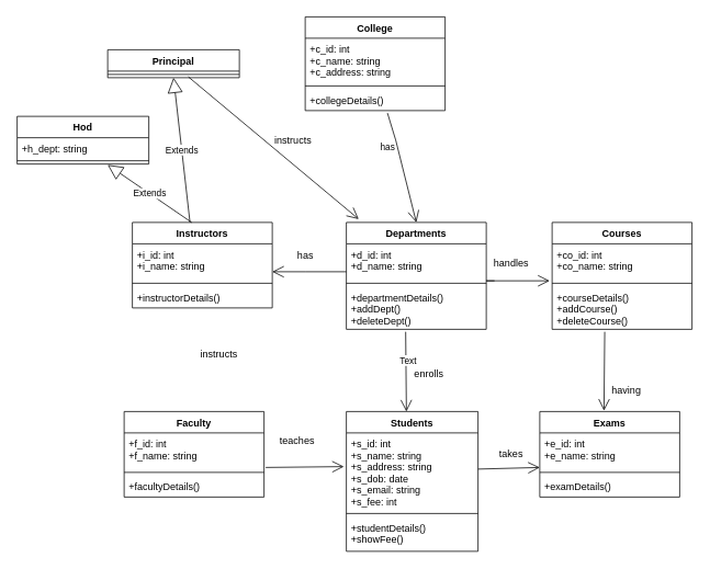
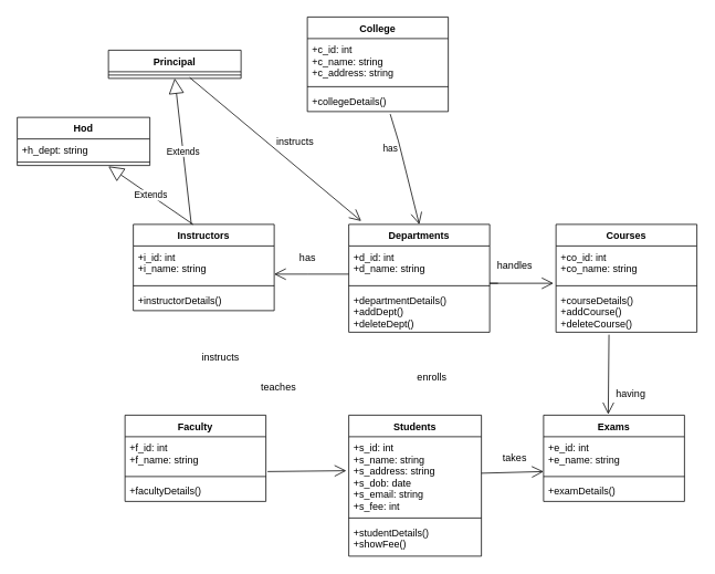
  <mxCell id="0" />
  <mxCell id="1" parent="0" />
  <mxCell id="2" value="College" style="swimlane;fontStyle=1;align=center;verticalAlign=top;childLayout=stackLayout;horizontal=1;startSize=26;horizontalStack=0;resizeParent=1;resizeParentMax=0;resizeLast=0;collapsible=1;marginBottom=0;" vertex="1" parent="1"><mxGeometry x="370" y="20" width="170" height="114" as="geometry" /></mxCell>
  <mxCell id="3" value="+c_id: int&#10;+c_name: string&#10;+c_address: string&#10;&#10;&#10;&#10;&#10;" style="text;strokeColor=none;fillColor=none;align=left;verticalAlign=top;spacingLeft=4;spacingRight=4;overflow=hidden;rotatable=0;points=[[0,0.5],[1,0.5]];portConstraint=eastwest;" vertex="1" parent="2"><mxGeometry y="26" width="170" height="54" as="geometry" /></mxCell>
  <mxCell id="4" value="" style="line;strokeWidth=1;fillColor=none;align=left;verticalAlign=middle;spacingTop=-1;spacingLeft=3;spacingRight=3;rotatable=0;labelPosition=right;points=[];portConstraint=eastwest;strokeColor=inherit;" vertex="1" parent="2"><mxGeometry y="80" width="170" height="8" as="geometry" /></mxCell>
  <mxCell id="5" value="+collegeDetails()" style="text;strokeColor=none;fillColor=none;align=left;verticalAlign=top;spacingLeft=4;spacingRight=4;overflow=hidden;rotatable=0;points=[[0,0.5],[1,0.5]];portConstraint=eastwest;" vertex="1" parent="2"><mxGeometry y="88" width="170" height="26" as="geometry" /></mxCell>
  <mxCell id="6" value="Instructors" style="swimlane;fontStyle=1;align=center;verticalAlign=top;childLayout=stackLayout;horizontal=1;startSize=26;horizontalStack=0;resizeParent=1;resizeParentMax=0;resizeLast=0;collapsible=1;marginBottom=0;" vertex="1" parent="1"><mxGeometry x="160" y="270" width="170" height="104" as="geometry" /></mxCell>
  <mxCell id="7" value="+i_id: int&#10;+i_name: string&#10;&#10;&#10;&#10;&#10;" style="text;strokeColor=none;fillColor=none;align=left;verticalAlign=top;spacingLeft=4;spacingRight=4;overflow=hidden;rotatable=0;points=[[0,0.5],[1,0.5]];portConstraint=eastwest;" vertex="1" parent="6"><mxGeometry y="26" width="170" height="44" as="geometry" /></mxCell>
  <mxCell id="8" value="" style="line;strokeWidth=1;fillColor=none;align=left;verticalAlign=middle;spacingTop=-1;spacingLeft=3;spacingRight=3;rotatable=0;labelPosition=right;points=[];portConstraint=eastwest;strokeColor=inherit;" vertex="1" parent="6"><mxGeometry y="70" width="170" height="8" as="geometry" /></mxCell>
  <mxCell id="9" value="+instructorDetails()" style="text;strokeColor=none;fillColor=none;align=left;verticalAlign=top;spacingLeft=4;spacingRight=4;overflow=hidden;rotatable=0;points=[[0,0.5],[1,0.5]];portConstraint=eastwest;" vertex="1" parent="6"><mxGeometry y="78" width="170" height="26" as="geometry" /></mxCell>
  <mxCell id="10" value="Departments" style="swimlane;fontStyle=1;align=center;verticalAlign=top;childLayout=stackLayout;horizontal=1;startSize=26;horizontalStack=0;resizeParent=1;resizeParentMax=0;resizeLast=0;collapsible=1;marginBottom=0;" vertex="1" parent="1"><mxGeometry x="420" y="270" width="170" height="130" as="geometry" /></mxCell>
  <mxCell id="11" value="+d_id: int&#10;+d_name: string&#10;&#10;&#10;&#10;" style="text;strokeColor=none;fillColor=none;align=left;verticalAlign=top;spacingLeft=4;spacingRight=4;overflow=hidden;rotatable=0;points=[[0,0.5],[1,0.5]];portConstraint=eastwest;" vertex="1" parent="10"><mxGeometry y="26" width="170" height="44" as="geometry" /></mxCell>
  <mxCell id="12" value="" style="line;strokeWidth=1;fillColor=none;align=left;verticalAlign=middle;spacingTop=-1;spacingLeft=3;spacingRight=3;rotatable=0;labelPosition=right;points=[];portConstraint=eastwest;strokeColor=inherit;" vertex="1" parent="10"><mxGeometry y="70" width="170" height="8" as="geometry" /></mxCell>
  <mxCell id="13" value="+departmentDetails()&#10;+addDept()&#10;+deleteDept()" style="text;strokeColor=none;fillColor=none;align=left;verticalAlign=top;spacingLeft=4;spacingRight=4;overflow=hidden;rotatable=0;points=[[0,0.5],[1,0.5]];portConstraint=eastwest;" vertex="1" parent="10"><mxGeometry y="78" width="170" height="52" as="geometry" /></mxCell>
  <mxCell id="14" value="Courses" style="swimlane;fontStyle=1;align=center;verticalAlign=top;childLayout=stackLayout;horizontal=1;startSize=26;horizontalStack=0;resizeParent=1;resizeParentMax=0;resizeLast=0;collapsible=1;marginBottom=0;" vertex="1" parent="1"><mxGeometry x="670" y="270" width="170" height="130" as="geometry" /></mxCell>
  <mxCell id="15" value="+co_id: int&#10;+co_name: string&#10;&#10;&#10;&#10;" style="text;strokeColor=none;fillColor=none;align=left;verticalAlign=top;spacingLeft=4;spacingRight=4;overflow=hidden;rotatable=0;points=[[0,0.5],[1,0.5]];portConstraint=eastwest;" vertex="1" parent="14"><mxGeometry y="26" width="170" height="44" as="geometry" /></mxCell>
  <mxCell id="16" value="" style="line;strokeWidth=1;fillColor=none;align=left;verticalAlign=middle;spacingTop=-1;spacingLeft=3;spacingRight=3;rotatable=0;labelPosition=right;points=[];portConstraint=eastwest;strokeColor=inherit;" vertex="1" parent="14"><mxGeometry y="70" width="170" height="8" as="geometry" /></mxCell>
  <mxCell id="17" value="+courseDetails()&#10;+addCourse()&#10;+deleteCourse()" style="text;strokeColor=none;fillColor=none;align=left;verticalAlign=top;spacingLeft=4;spacingRight=4;overflow=hidden;rotatable=0;points=[[0,0.5],[1,0.5]];portConstraint=eastwest;" vertex="1" parent="14"><mxGeometry y="78" width="170" height="52" as="geometry" /></mxCell>
  <mxCell id="18" value="Exams" style="swimlane;fontStyle=1;align=center;verticalAlign=top;childLayout=stackLayout;horizontal=1;startSize=26;horizontalStack=0;resizeParent=1;resizeParentMax=0;resizeLast=0;collapsible=1;marginBottom=0;" vertex="1" parent="1"><mxGeometry x="655" y="500" width="170" height="104" as="geometry" /></mxCell>
  <mxCell id="19" value="+e_id: int&#10;+e_name: string&#10;&#10;&#10;&#10;" style="text;strokeColor=none;fillColor=none;align=left;verticalAlign=top;spacingLeft=4;spacingRight=4;overflow=hidden;rotatable=0;points=[[0,0.5],[1,0.5]];portConstraint=eastwest;" vertex="1" parent="18"><mxGeometry y="26" width="170" height="44" as="geometry" /></mxCell>
  <mxCell id="20" value="" style="line;strokeWidth=1;fillColor=none;align=left;verticalAlign=middle;spacingTop=-1;spacingLeft=3;spacingRight=3;rotatable=0;labelPosition=right;points=[];portConstraint=eastwest;strokeColor=inherit;" vertex="1" parent="18"><mxGeometry y="70" width="170" height="8" as="geometry" /></mxCell>
  <mxCell id="21" value="+examDetails()" style="text;strokeColor=none;fillColor=none;align=left;verticalAlign=top;spacingLeft=4;spacingRight=4;overflow=hidden;rotatable=0;points=[[0,0.5],[1,0.5]];portConstraint=eastwest;" vertex="1" parent="18"><mxGeometry y="78" width="170" height="26" as="geometry" /></mxCell>
  <mxCell id="22" value="Students" style="swimlane;fontStyle=1;align=center;verticalAlign=top;childLayout=stackLayout;horizontal=1;startSize=26;horizontalStack=0;resizeParent=1;resizeParentMax=0;resizeLast=0;collapsible=1;marginBottom=0;" vertex="1" parent="1"><mxGeometry x="420" y="500" width="160" height="170" as="geometry" /></mxCell>
  <mxCell id="23" value="+s_id: int&#10;+s_name: string&#10;+s_address: string&#10;+s_dob: date&#10;+s_email: string&#10;+s_fee: int&#10;&#10;&#10;&#10;" style="text;strokeColor=none;fillColor=none;align=left;verticalAlign=top;spacingLeft=4;spacingRight=4;overflow=hidden;rotatable=0;points=[[0,0.5],[1,0.5]];portConstraint=eastwest;" vertex="1" parent="22"><mxGeometry y="26" width="160" height="94" as="geometry" /></mxCell>
  <mxCell id="24" value="" style="line;strokeWidth=1;fillColor=none;align=left;verticalAlign=middle;spacingTop=-1;spacingLeft=3;spacingRight=3;rotatable=0;labelPosition=right;points=[];portConstraint=eastwest;strokeColor=inherit;" vertex="1" parent="22"><mxGeometry y="120" width="160" height="8" as="geometry" /></mxCell>
  <mxCell id="25" value="+studentDetails()&#10;+showFee()" style="text;strokeColor=none;fillColor=none;align=left;verticalAlign=top;spacingLeft=4;spacingRight=4;overflow=hidden;rotatable=0;points=[[0,0.5],[1,0.5]];portConstraint=eastwest;" vertex="1" parent="22"><mxGeometry y="128" width="160" height="42" as="geometry" /></mxCell>
  <mxCell id="26" value="Faculty" style="swimlane;fontStyle=1;align=center;verticalAlign=top;childLayout=stackLayout;horizontal=1;startSize=26;horizontalStack=0;resizeParent=1;resizeParentMax=0;resizeLast=0;collapsible=1;marginBottom=0;" vertex="1" parent="1"><mxGeometry x="150" y="500" width="170" height="104" as="geometry" /></mxCell>
  <mxCell id="27" value="+f_id: int&#10;+f_name: string&#10;&#10;&#10;&#10;&#10;" style="text;strokeColor=none;fillColor=none;align=left;verticalAlign=top;spacingLeft=4;spacingRight=4;overflow=hidden;rotatable=0;points=[[0,0.5],[1,0.5]];portConstraint=eastwest;" vertex="1" parent="26"><mxGeometry y="26" width="170" height="44" as="geometry" /></mxCell>
  <mxCell id="28" value="" style="line;strokeWidth=1;fillColor=none;align=left;verticalAlign=middle;spacingTop=-1;spacingLeft=3;spacingRight=3;rotatable=0;labelPosition=right;points=[];portConstraint=eastwest;strokeColor=inherit;" vertex="1" parent="26"><mxGeometry y="70" width="170" height="8" as="geometry" /></mxCell>
  <mxCell id="29" value="+facultyDetails()" style="text;strokeColor=none;fillColor=none;align=left;verticalAlign=top;spacingLeft=4;spacingRight=4;overflow=hidden;rotatable=0;points=[[0,0.5],[1,0.5]];portConstraint=eastwest;" vertex="1" parent="26"><mxGeometry y="78" width="170" height="26" as="geometry" /></mxCell>
  <mxCell id="30" value="Hod" style="swimlane;fontStyle=1;align=center;verticalAlign=top;childLayout=stackLayout;horizontal=1;startSize=26;horizontalStack=0;resizeParent=1;resizeParentMax=0;resizeLast=0;collapsible=1;marginBottom=0;" vertex="1" parent="1"><mxGeometry x="20" y="141" width="160" height="58" as="geometry" /></mxCell>
  <mxCell id="31" value="+h_dept: string&#10;&#10;&#10;&#10;&#10;" style="text;strokeColor=none;fillColor=none;align=left;verticalAlign=top;spacingLeft=4;spacingRight=4;overflow=hidden;rotatable=0;points=[[0,0.5],[1,0.5]];portConstraint=eastwest;" vertex="1" parent="30"><mxGeometry y="26" width="160" height="24" as="geometry" /></mxCell>
  <mxCell id="32" value="" style="line;strokeWidth=1;fillColor=none;align=left;verticalAlign=middle;spacingTop=-1;spacingLeft=3;spacingRight=3;rotatable=0;labelPosition=right;points=[];portConstraint=eastwest;strokeColor=inherit;" vertex="1" parent="30"><mxGeometry y="50" width="160" height="8" as="geometry" /></mxCell>
  <mxCell id="33" value="Principal" style="swimlane;fontStyle=1;align=center;verticalAlign=top;childLayout=stackLayout;horizontal=1;startSize=26;horizontalStack=0;resizeParent=1;resizeParentMax=0;resizeLast=0;collapsible=1;marginBottom=0;" vertex="1" parent="1"><mxGeometry x="130" y="60" width="160" height="34" as="geometry" /></mxCell>
  <mxCell id="34" value="" style="line;strokeWidth=1;fillColor=none;align=left;verticalAlign=middle;spacingTop=-1;spacingLeft=3;spacingRight=3;rotatable=0;labelPosition=right;points=[];portConstraint=eastwest;strokeColor=inherit;" vertex="1" parent="33"><mxGeometry y="26" width="160" height="8" as="geometry" /></mxCell>
  <mxCell id="35" value="Extends" style="endArrow=block;endSize=16;endFill=0;html=1;rounded=0;entryX=0.5;entryY=1;entryDx=0;entryDy=0;" edge="1" parent="1" target="33"><mxGeometry width="160" relative="1" as="geometry"><mxPoint x="230" y="270" as="sourcePoint" /><mxPoint x="370" y="190" as="targetPoint" /><Array as="points" /></mxGeometry></mxCell>
  <mxCell id="36" value="Extends" style="endArrow=block;endSize=16;endFill=0;html=1;rounded=0;exitX=0.424;exitY=0;exitDx=0;exitDy=0;exitPerimeter=0;" edge="1" parent="1" source="6"><mxGeometry width="160" relative="1" as="geometry"><mxPoint x="140" y="220" as="sourcePoint" /><mxPoint x="130" y="200" as="targetPoint" /><Array as="points" /></mxGeometry></mxCell>
  <mxCell id="37" value="" style="endArrow=open;endFill=1;endSize=12;html=1;rounded=0;" edge="1" parent="1"><mxGeometry width="160" relative="1" as="geometry"><mxPoint x="420" y="330" as="sourcePoint" /><mxPoint x="330" y="330" as="targetPoint" /><Array as="points"><mxPoint x="370" y="330" /></Array></mxGeometry></mxCell>
  <mxCell id="38" value="has" style="text;html=1;align=center;verticalAlign=middle;resizable=0;points=[];autosize=1;strokeColor=none;fillColor=none;" vertex="1" parent="1"><mxGeometry x="350" y="295" width="40" height="30" as="geometry" /></mxCell>
  <mxCell id="39" value="" style="endArrow=open;endFill=1;endSize=12;html=1;rounded=0;entryX=-0.018;entryY=1.023;entryDx=0;entryDy=0;entryPerimeter=0;" edge="1" parent="1" target="15"><mxGeometry width="160" relative="1" as="geometry"><mxPoint x="600" y="341" as="sourcePoint" /><mxPoint x="610" y="340" as="targetPoint" /><Array as="points"><mxPoint x="590" y="341" /></Array></mxGeometry></mxCell>
  <mxCell id="40" value="handles" style="text;html=1;align=center;verticalAlign=middle;resizable=0;points=[];autosize=1;strokeColor=none;fillColor=none;" vertex="1" parent="1"><mxGeometry x="585" y="305" width="70" height="30" as="geometry" /></mxCell>
  <mxCell id="41" value="" style="endArrow=open;endFill=1;endSize=12;html=1;rounded=0;entryX=0.5;entryY=0;entryDx=0;entryDy=0;exitX=0.588;exitY=1.115;exitDx=0;exitDy=0;exitPerimeter=0;" edge="1" parent="1" source="5" target="10"><mxGeometry width="160" relative="1" as="geometry"><mxPoint x="490" y="170" as="sourcePoint" /><mxPoint x="556.94" y="170.012" as="targetPoint" /><Array as="points"><mxPoint x="480" y="170" /></Array></mxGeometry></mxCell>
  <mxCell id="42" value="has" style="edgeLabel;html=1;align=center;verticalAlign=middle;resizable=0;points=[];" vertex="1" connectable="0" parent="41"><mxGeometry x="-0.343" y="1" relative="1" as="geometry"><mxPoint x="-14" y="-1" as="offset" /></mxGeometry></mxCell>
- <mxCell id="43" value="teaches" style="text;html=1;align=center;verticalAlign=middle;resizable=0;points=[];autosize=1;strokeColor=none;fillColor=none;" vertex="1" parent="1"><mxGeometry x="325" y="521" width="70" height="30" as="geometry" /></mxCell>
+ <mxCell id="43" value="teaches" style="text;html=1;align=center;verticalAlign=middle;resizable=0;points=[];autosize=1;strokeColor=none;fillColor=none;" vertex="1" parent="1"><mxGeometry x="300" y="451" width="70" height="30" as="geometry" /></mxCell>
  <mxCell id="44" value="" style="endArrow=open;endFill=1;endSize=12;html=1;rounded=0;entryX=0;entryY=0.955;entryDx=0;entryDy=0;entryPerimeter=0;" edge="1" parent="1" target="19"><mxGeometry width="160" relative="1" as="geometry"><mxPoint x="580" y="570" as="sourcePoint" /><mxPoint x="620" y="570" as="targetPoint" /></mxGeometry></mxCell>
  <mxCell id="45" value="takes" style="text;html=1;align=center;verticalAlign=middle;resizable=0;points=[];autosize=1;strokeColor=none;fillColor=none;" vertex="1" parent="1"><mxGeometry x="595" y="537" width="50" height="30" as="geometry" /></mxCell>
  <mxCell id="46" value="" style="endArrow=open;endFill=1;endSize=12;html=1;rounded=0;exitX=0.376;exitY=1.058;exitDx=0;exitDy=0;exitPerimeter=0;entryX=0.459;entryY=-0.01;entryDx=0;entryDy=0;entryPerimeter=0;" edge="1" parent="1" source="17" target="18"><mxGeometry width="160" relative="1" as="geometry"><mxPoint x="350" y="500" as="sourcePoint" /><mxPoint x="510" y="500" as="targetPoint" /></mxGeometry></mxCell>
  <mxCell id="47" value="having" style="text;html=1;align=center;verticalAlign=middle;resizable=0;points=[];autosize=1;strokeColor=none;fillColor=none;" vertex="1" parent="1"><mxGeometry x="730" y="460" width="60" height="30" as="geometry" /></mxCell>
- <mxCell id="48" value="" style="endArrow=open;endFill=1;endSize=12;html=1;rounded=0;exitX=0.424;exitY=1.058;exitDx=0;exitDy=0;exitPerimeter=0;entryX=0.456;entryY=0;entryDx=0;entryDy=0;entryPerimeter=0;" edge="1" parent="1" source="13" target="22"><mxGeometry width="160" relative="1" as="geometry"><mxPoint x="480" y="460" as="sourcePoint" /><mxPoint x="385.08" y="461.036" as="targetPoint" /></mxGeometry></mxCell>
- <mxCell id="49" value="Text" style="edgeLabel;html=1;align=center;verticalAlign=middle;resizable=0;points=[];" vertex="1" connectable="0" parent="48"><mxGeometry x="-0.277" y="2" relative="1" as="geometry"><mxPoint as="offset" /></mxGeometry></mxCell>
  <mxCell id="50" value="enrolls" style="text;html=1;align=center;verticalAlign=middle;resizable=0;points=[];autosize=1;strokeColor=none;fillColor=none;" vertex="1" parent="1"><mxGeometry x="490" y="440" width="60" height="30" as="geometry" /></mxCell>
  <mxCell id="51" value="instructs" style="text;html=1;align=center;verticalAlign=middle;resizable=0;points=[];autosize=1;strokeColor=none;fillColor=none;" vertex="1" parent="1"><mxGeometry x="230" y="415" width="70" height="30" as="geometry" /></mxCell>
  <mxCell id="52" value="" style="endArrow=open;endFill=1;endSize=12;html=1;rounded=0;exitX=1.012;exitY=0.955;exitDx=0;exitDy=0;exitPerimeter=0;entryX=-0.019;entryY=0.436;entryDx=0;entryDy=0;entryPerimeter=0;" edge="1" parent="1" source="27" target="23"><mxGeometry width="160" relative="1" as="geometry"><mxPoint x="510" y="600" as="sourcePoint" /><mxPoint x="350" y="600" as="targetPoint" /></mxGeometry></mxCell>
  <mxCell id="53" value="" style="endArrow=open;endFill=1;endSize=12;html=1;rounded=0;entryX=0.088;entryY=-0.031;entryDx=0;entryDy=0;entryPerimeter=0;exitX=0.613;exitY=0.875;exitDx=0;exitDy=0;exitPerimeter=0;" edge="1" parent="1" source="34" target="10"><mxGeometry width="160" relative="1" as="geometry"><mxPoint x="230" y="100" as="sourcePoint" /><mxPoint x="380" y="190" as="targetPoint" /></mxGeometry></mxCell>
  <mxCell id="54" value="instructs" style="text;html=1;align=center;verticalAlign=middle;resizable=0;points=[];autosize=1;strokeColor=none;fillColor=none;" vertex="1" parent="1"><mxGeometry x="320" y="155" width="70" height="30" as="geometry" /></mxCell>
